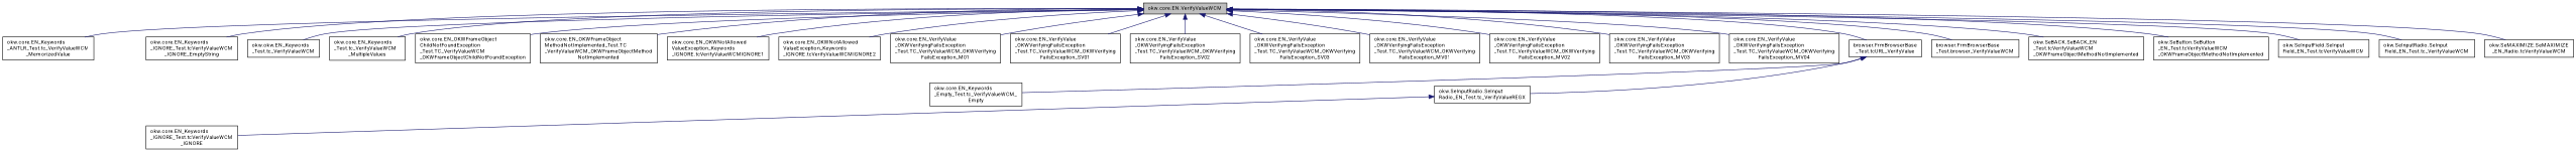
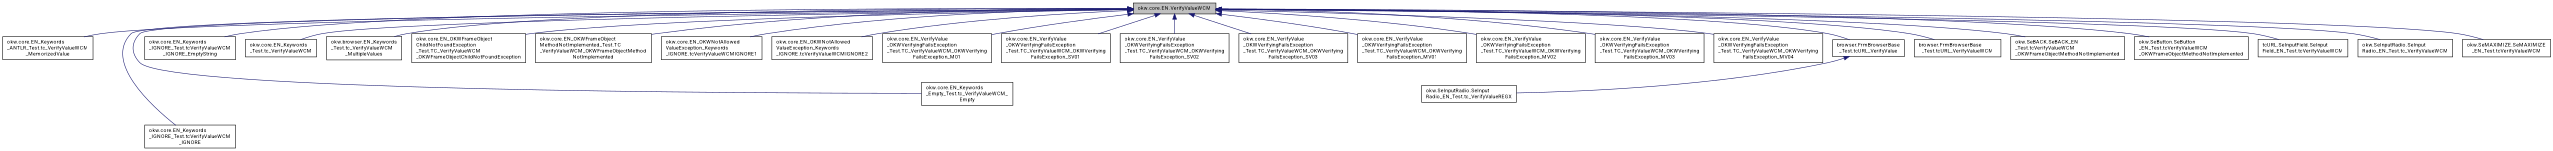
  digraph {
    fontname=Roboto
    rankdir=TB
    node [color=black fillcolor=white fontname=Roboto fontsize=10 shape=record style=filled]
    edge [color=midnightblue dir=back fontname=Roboto fontsize=10 labelfontname=Helvetica labelfontsize=10 style=solid]
    n1 [fillcolor=grey75 fontcolor=black height=0.2 label="okw.core.EN.VerifyValueWCM" width=0.4]
    n2 [height=0.2 label="okw.core.EN_Keywords\l_ANTLR_Test.tc_VerifyValueWCM\l_MemorizedValue" width=0.4]
    n3 [height=0.2 label="okw.core.EN_Keywords\l_Empty_Test.tc_VerifyValueWCM_\lEmpty" width=0.4]
    n4 [height=0.2 label="okw.core.EN_Keywords\l_IGNORE_Test.tcVerifyValueWCM\l_IGNORE" width=0.4]
    n5 [height=0.2 label="okw.core.EN_Keywords\l_IGNORE_Test.tcVerifyValueWCM\l_IGNORE_EmptyString" width=0.4]
-   n6 [height=0.2 label="okw.okw.EN_Keywords\l_Test.tc_VerifyValueWCM" width=0.4]
-   n7 [height=0.2 label="okw.core.EN_Keywords\l_Test.tc_VerifyValueWCM\l_MultipleValues" width=0.4]
+   n6 [height=0.2 label="okw.core.EN_Keywords\l_Test.tc_VerifyValueWCM" width=0.4]
+   n7 [height=0.2 label="okw.browser.EN_Keywords\l_Test.tc_VerifyValueWCM\l_MultipleValues" width=0.4]
    n8 [height=0.2 label="okw.core.EN_OKWFrameObject\lChildNotFoundException\l_Test.TC_VerifyValueWCM\l_OKWFrameObjectChildNotFoundException" width=0.4]
    n9 [height=0.2 label="okw.core.EN_OKWFrameObject\lMethodNotImplemented_Test.TC\l_VerifyValueWCM_OKWFrameObjectMethod\lNotImplemented" width=0.4]
    n10 [height=0.2 label="okw.core.EN_OKWNotAllowed\lValueException_Keywords\l_IGNORE.tcVerifyValueWCMIGNORE1" width=0.4]
    n11 [height=0.2 label="okw.core.EN_OKWNotAllowed\lValueException_Keywords\l_IGNORE.tcVerifyValueWCMIGNORE2" width=0.4]
    n12 [height=0.2 label="okw.core.EN_VerifyValue\l_OKWVerifyingFailsException\l_Test.TC_VerifyValueWCM_OKWVerifying\lFailsException_M01" width=0.4]
    n13 [height=0.2 label="okw.core.EN_VerifyValue\l_OKWVerifyingFailsException\l_Test.TC_VerifyValueWCM_OKWVerifying\lFailsException_SV01" width=0.4]
    n14 [height=0.2 label="okw.core.EN_VerifyValue\l_OKWVerifyingFailsException\l_Test.TC_VerifyValueWCM_OKWVerifying\lFailsException_SV02" width=0.4]
    n15 [height=0.2 label="okw.core.EN_VerifyValue\l_OKWVerifyingFailsException\l_Test.TC_VerifyValueWCM_OKWVerifying\lFailsException_SV03" width=0.4]
    n16 [height=0.2 label="okw.core.EN_VerifyValue\l_OKWVerifyingFailsException\l_Test.TC_VerifyValueWCM_OKWVerifying\lFailsException_MV01" width=0.4]
    n17 [height=0.2 label="okw.core.EN_VerifyValue\l_OKWVerifyingFailsException\l_Test.TC_VerifyValueWCM_OKWVerifying\lFailsException_MV02" width=0.4]
    n18 [height=0.2 label="okw.core.EN_VerifyValue\l_OKWVerifyingFailsException\l_Test.TC_VerifyValueWCM_OKWVerifying\lFailsException_MV03" width=0.4]
    n19 [height=0.2 label="okw.core.EN_VerifyValue\l_OKWVerifyingFailsException\l_Test.TC_VerifyValueWCM_OKWVerifying\lFailsException_MV04" width=0.4]
    n20 [height=0.2 label="browser.FrmBrowserBase\l_Test.tcURL_VerifyValue" width=0.4]
-   n21 [height=0.2 label="browser.FrmBrowserBase\l_Test.browser_VerifyValueWCM" width=0.4]
+   n21 [height=0.2 label="browser.FrmBrowserBase\l_Test.tcURL_VerifyValueWCM" width=0.4]
    n22 [height=0.2 label="okw.SeBACK.SeBACK_EN\l_Test.tcVerifyValueWCM\l_OKWFrameObjectMethodNotImplemented" width=0.4]
    n23 [height=0.2 label="okw.SeButton.SeButton\l_EN_Test.tcVerifyValueWCM\l_OKWFrameObjectMethodNotImplemented" width=0.4]
-   n24 [height=0.2 label="okw.SeInputField.SeInput\lField_EN_Test.tcVerifyValueWCM" width=0.4]
-   n25 [height=0.2 label="okw.SeInputRadio.SeInput\lField_EN_Test.tc_VerifyValueWCM" width=0.4]
-   n26 [height=0.2 label="okw.SeMAXIMIZE.SeMAXIMIZE\l_EN_Radio.tcVerifyValueWCM" width=0.4]
+   n24 [height=0.2 label="tcURL.SeInputField.SeInput\lField_EN_Test.tcVerifyValueWCM" width=0.4]
+   n25 [height=0.2 label="okw.SeInputRadio.SeInput\lRadio_EN_Test.tc_VerifyValueWCM" width=0.4]
+   n26 [height=0.2 label="okw.SeMAXIMIZE.SeMAXIMIZE\l_EN_Test.tcVerifyValueWCM" width=0.4]
    n27 [height=0.2 label="okw.SeInputRadio.SeInput\lRadio_EN_Test.tc_VerifyValueREGX" width=0.4]
    n1 -> n2
-   n20 -> n3
-   n27 -> n4
+   n1 -> n3
+   n1 -> n4
    n1 -> n5
    n1 -> n6
    n1 -> n7
    n1 -> n8
    n1 -> n9
    n1 -> n10
    n1 -> n11
    n1 -> n12
    n1 -> n13
    n1 -> n14
    n1 -> n15
    n1 -> n16
    n1 -> n17
    n1 -> n18
    n1 -> n19
    n1 -> n20
    n1 -> n21
    n1 -> n22
    n1 -> n23
    n1 -> n24
    n1 -> n25
    n1 -> n26
    n20 -> n27
  }
